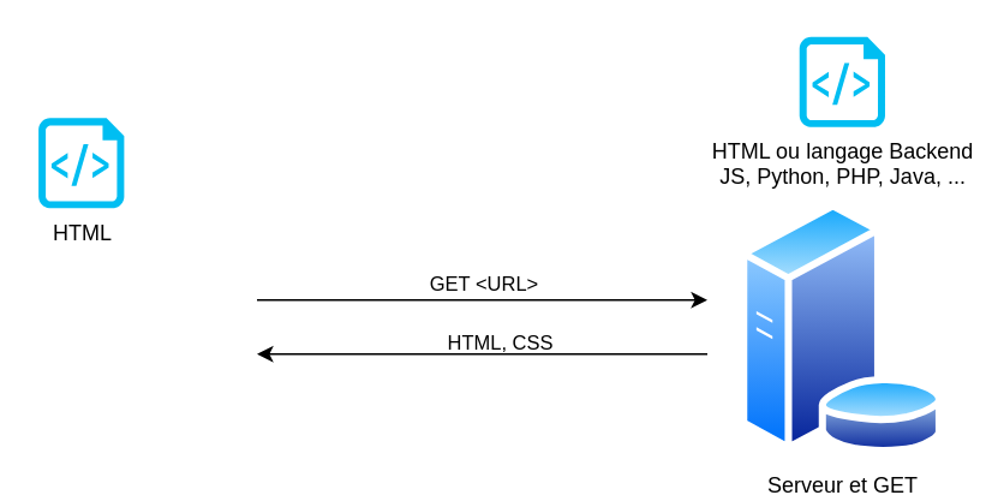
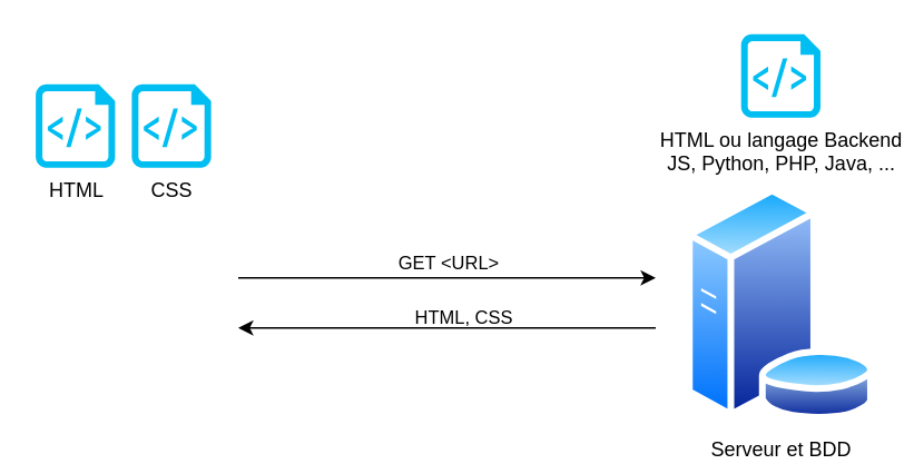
  <mxCell id="0" />
  <mxCell id="1" parent="0" />
- <mxCell id="2" value="Serveur et GET" style="image;aspect=fixed;perimeter=ellipsePerimeter;html=1;align=center;shadow=0;dashed=0;spacingTop=3;image=img/lib/active_directory/database_server.svg;labelBackgroundColor=none;fontColor=#000000;" parent="1" vertex="1"><mxGeometry x="409.5" y="112" width="114.8" height="140" as="geometry" /></mxCell>
- <mxCell id="3" value="HTML" style="verticalLabelPosition=bottom;html=1;verticalAlign=top;align=center;strokeColor=none;fillColor=#00BEF2;shape=mxgraph.azure.script_file;pointerEvents=1;labelBackgroundColor=none;fontColor=#000000;" parent="1" vertex="1"><mxGeometry x="20.75" y="65" width="47.5" height="50" as="geometry" /></mxCell>
+ <mxCell id="2" value="Serveur et BDD" style="image;aspect=fixed;perimeter=ellipsePerimeter;html=1;align=center;shadow=0;dashed=0;spacingTop=3;image=img/lib/active_directory/database_server.svg;labelBackgroundColor=none;fontColor=#000000;" parent="1" vertex="1"><mxGeometry x="409.5" y="112" width="114.8" height="140" as="geometry" /></mxCell>
+ <mxCell id="3" value="HTML" style="verticalLabelPosition=bottom;html=1;verticalAlign=top;align=center;strokeColor=none;fillColor=#00BEF2;shape=mxgraph.azure.script_file;pointerEvents=1;labelBackgroundColor=none;fontColor=#000000;" parent="1" vertex="1"><mxGeometry x="20.75" y="50" width="47.5" height="50" as="geometry" /></mxCell>
+ <mxCell id="4" value="CSS" style="verticalLabelPosition=bottom;html=1;verticalAlign=top;align=center;strokeColor=none;fillColor=#00BEF2;shape=mxgraph.azure.script_file;pointerEvents=1;labelBackgroundColor=none;fontColor=#000000;" parent="1" vertex="1"><mxGeometry x="78.25" y="50" width="47.5" height="50" as="geometry" /></mxCell>
  <mxCell id="5" value="HTML ou l&lt;span style=&quot;background-color: initial;&quot;&gt;angage Backend&lt;/span&gt;&lt;div&gt;&lt;div&gt;JS, Python, PHP, Java, ...&lt;/div&gt;&lt;/div&gt;" style="verticalLabelPosition=bottom;html=1;verticalAlign=top;align=center;strokeColor=none;fillColor=#00BEF2;shape=mxgraph.azure.script_file;pointerEvents=1;labelBackgroundColor=none;fontColor=#000000;" parent="1" vertex="1"><mxGeometry x="443.15" y="20" width="47.5" height="50" as="geometry" /></mxCell>
  <mxCell id="6" value="GET &amp;lt;URL&amp;gt;" style="endArrow=classic;startArrow=none;html=1;rounded=0;labelBackgroundColor=none;fontColor=#000000;strokeColor=#000000;endFill=1;startFill=0;verticalAlign=bottom;" parent="1" edge="1"><mxGeometry x="0.006" width="50" height="50" relative="1" as="geometry"><mxPoint x="142" y="166" as="sourcePoint" /><mxPoint x="392" y="166" as="targetPoint" /><mxPoint as="offset" /></mxGeometry></mxCell>
  <mxCell id="7" value="" style="endArrow=none;startArrow=classic;html=1;rounded=0;labelBackgroundColor=none;fontColor=#000000;strokeColor=#000000;endFill=0;startFill=1;" parent="1" edge="1"><mxGeometry x="0.006" width="50" height="50" relative="1" as="geometry"><mxPoint x="142" y="196" as="sourcePoint" /><mxPoint x="392" y="196" as="targetPoint" /><mxPoint as="offset" /></mxGeometry></mxCell>
  <mxCell id="8" value="HTML, CSS" style="edgeLabel;html=1;align=center;verticalAlign=middle;resizable=0;points=[];labelBackgroundColor=none;fontColor=#000000;" parent="7" vertex="1" connectable="0"><mxGeometry x="0.072" y="7" relative="1" as="geometry"><mxPoint as="offset" /></mxGeometry></mxCell>
